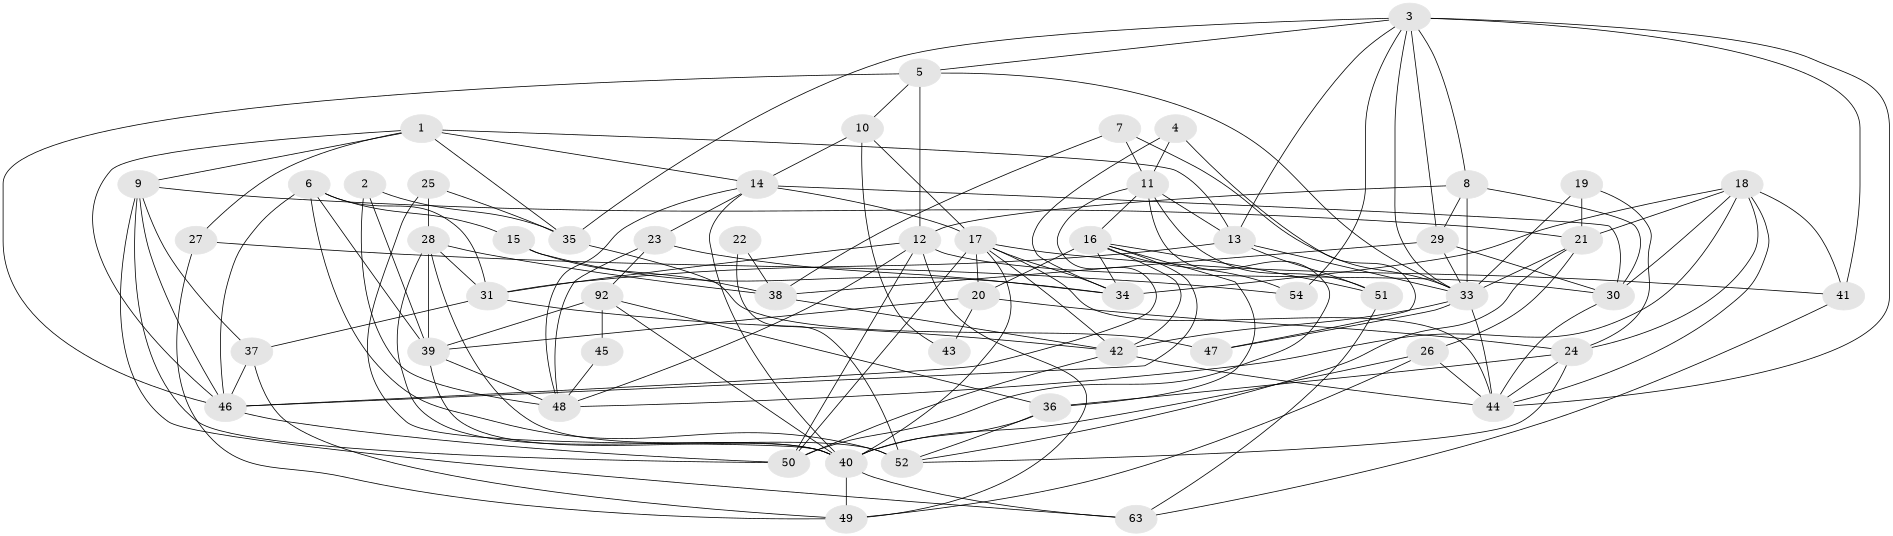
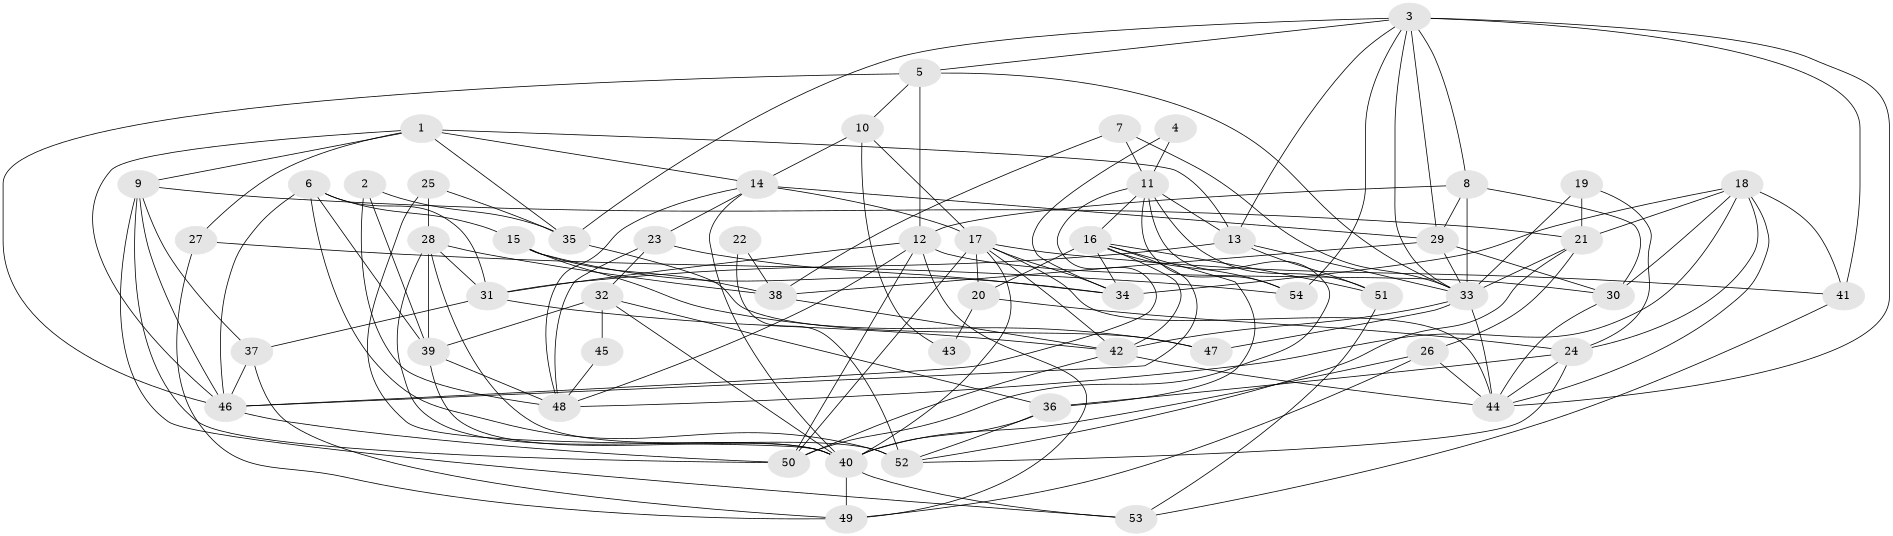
  graph {
    node [color=gray90 style=filled]
    edge [weight=1.0]
    1
    9
    13
    14
    27
    35
    46
    21
    37
    50
-   53 [label=63]
+   53
    33
    31
    51
    48
    30
    17
    23
    40
    54
    49
    47
    2
    39
    3
    5
    8
    29
    41
    44
    10
    12
    38
    42
    4
    11
    34
    16
    43
    6
    15
    52
    7
    26
    20
    36
-   32 [label=92]
+   32
    24
    18
    19
    22
    45
    25
    28
    1 -- 9
    1 -- 13
    1 -- 14
    1 -- 27
    1 -- 35
    1 -- 46
    9 -- 46
    9 -- 21
    9 -- 37
    9 -- 50
    9 -- 53
    13 -- 33
    13 -- 31
    13 -- 51
    14 -- 48
-   14 -- 30
+   14 -- 29
    14 -- 17
    14 -- 23
    14 -- 40
    27 -- 54
    27 -- 49
    35 -- 47
    46 -- 50
    21 -- 33
    21 -- 52
    21 -- 26
    37 -- 46 [weight=2.0]
    37 -- 49
    33 -- 47 [weight=2.0]
    33 -- 44
    33 -- 42
    31 -- 37
    31 -- 42 [weight=2.0]
    51 -- 53
    30 -- 44
    17 -- 50
    17 -- 40
    17 -- 41
    17 -- 44
    17 -- 42
    17 -- 34
    17 -- 20
    23 -- 48
    23 -- 34
    23 -- 32
    40 -- 53
    40 -- 49
    2 -- 35
    2 -- 48
    2 -- 39
    39 -- 48
    39 -- 40
    3 -- 13
    3 -- 35
    3 -- 33
    3 -- 54
    3 -- 5
    3 -- 8
    3 -- 29
    3 -- 41
    3 -- 44 [weight=2.0]
    5 -- 46
    5 -- 33
    5 -- 10
    5 -- 12
    8 -- 33
    8 -- 30
    8 -- 29
    8 -- 12
    29 -- 33
    29 -- 30
    29 -- 38
    41 -- 53
    10 -- 14
    10 -- 17
    10 -- 43
    12 -- 50 [weight=2.0]
    12 -- 31
    12 -- 48
    12 -- 30
    12 -- 49
    38 -- 42
    42 -- 50
    42 -- 44 [weight=3.0]
-   4 -- 47
+   15 -- 47
    4 -- 11
    4 -- 34
    11 -- 13
    11 -- 46
    11 -- 50
    11 -- 51
+   11 -- 54
    11 -- 16
    16 -- 46
    16 -- 51
    16 -- 54 [weight=2.0]
    16 -- 42
    16 -- 34
    16 -- 20
    16 -- 36
    6 -- 46
    6 -- 31
    6 -- 39
    6 -- 15
    6 -- 52
    15 -- 38
    15 -- 34
    7 -- 33
    7 -- 38
    7 -- 11
    26 -- 40
    26 -- 49
    26 -- 44 [weight=2.0]
-   20 -- 39
    20 -- 43
    20 -- 24
    36 -- 40
    36 -- 52
    32 -- 40
    32 -- 39
    32 -- 36
    32 -- 45
    24 -- 44
    24 -- 52
    24 -- 36
    18 -- 21
    18 -- 48
    18 -- 30
    18 -- 41
    18 -- 44
    18 -- 34
    18 -- 24
    19 -- 21
    19 -- 33
    19 -- 24
    22 -- 38
    22 -- 52 [weight=2.0]
    45 -- 48
    25 -- 35
    25 -- 40
    25 -- 28
    28 -- 31
    28 -- 40
    28 -- 39
    28 -- 38
    28 -- 52
  }
